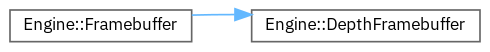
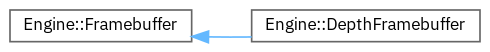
  digraph {
    rankdir=LR
    fontname="IBM Plex Sans"
    node [color=grey40 fillcolor=white fontname="IBM Plex Sans" fontsize=10 shape=box style=filled]
    n1 [height=0.2 label="Engine::Framebuffer" width=0.4]
    n2 [height=0.2 label="Engine::DepthFramebuffer" width=0.4]
-   n2 -> n1 [color=steelblue1 dir=back fontname="IBM Plex Sans" fontsize=10 labelfontname=Helvetica labelfontsize=10 style=solid]
+   n1 -> n2 [color=steelblue1 dir=back fontname="IBM Plex Sans" fontsize=10 labelfontname=Helvetica labelfontsize=10 style=solid]
  }
